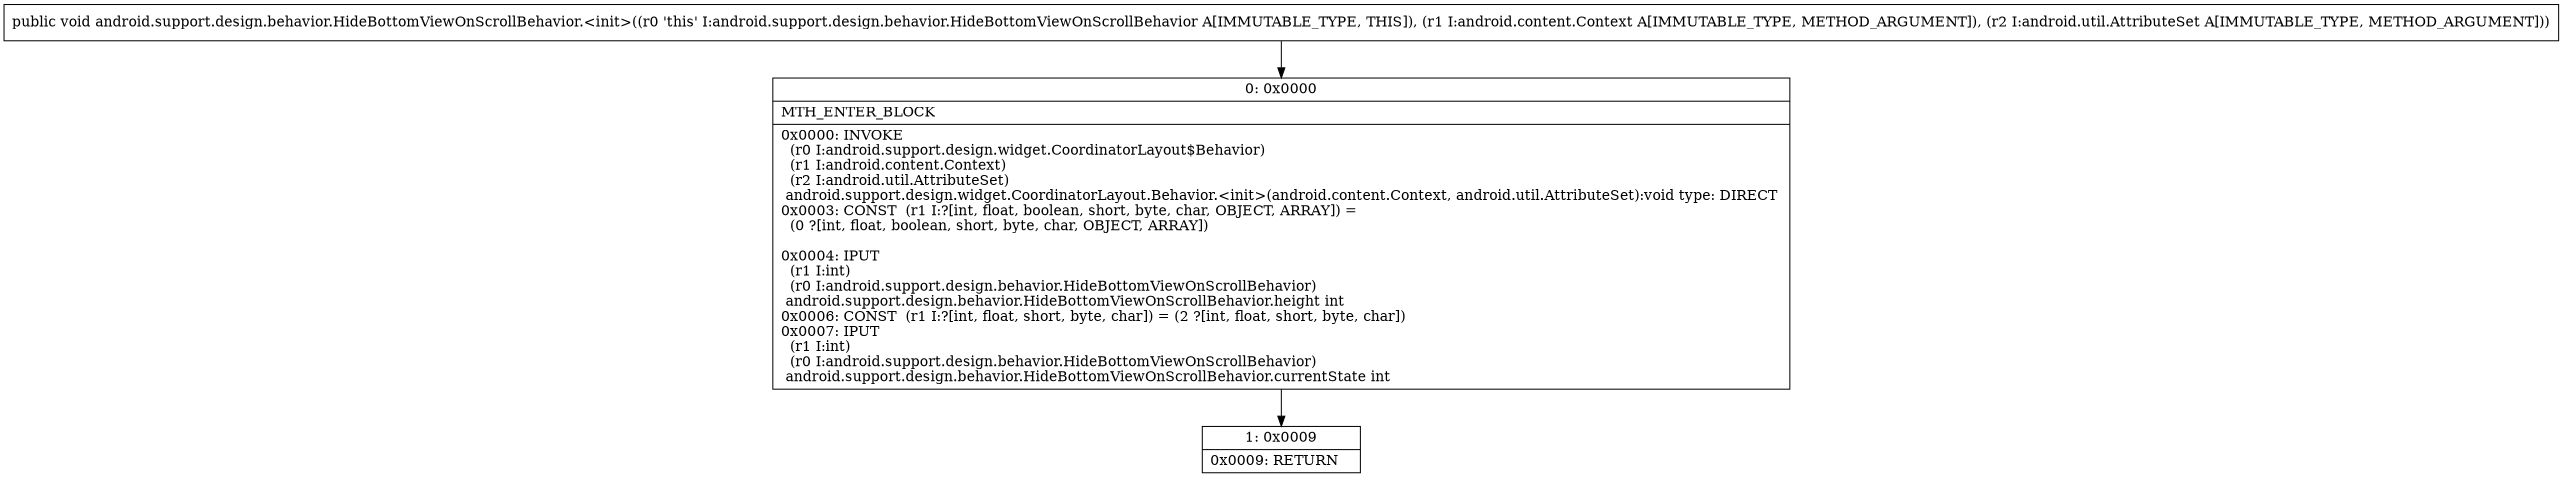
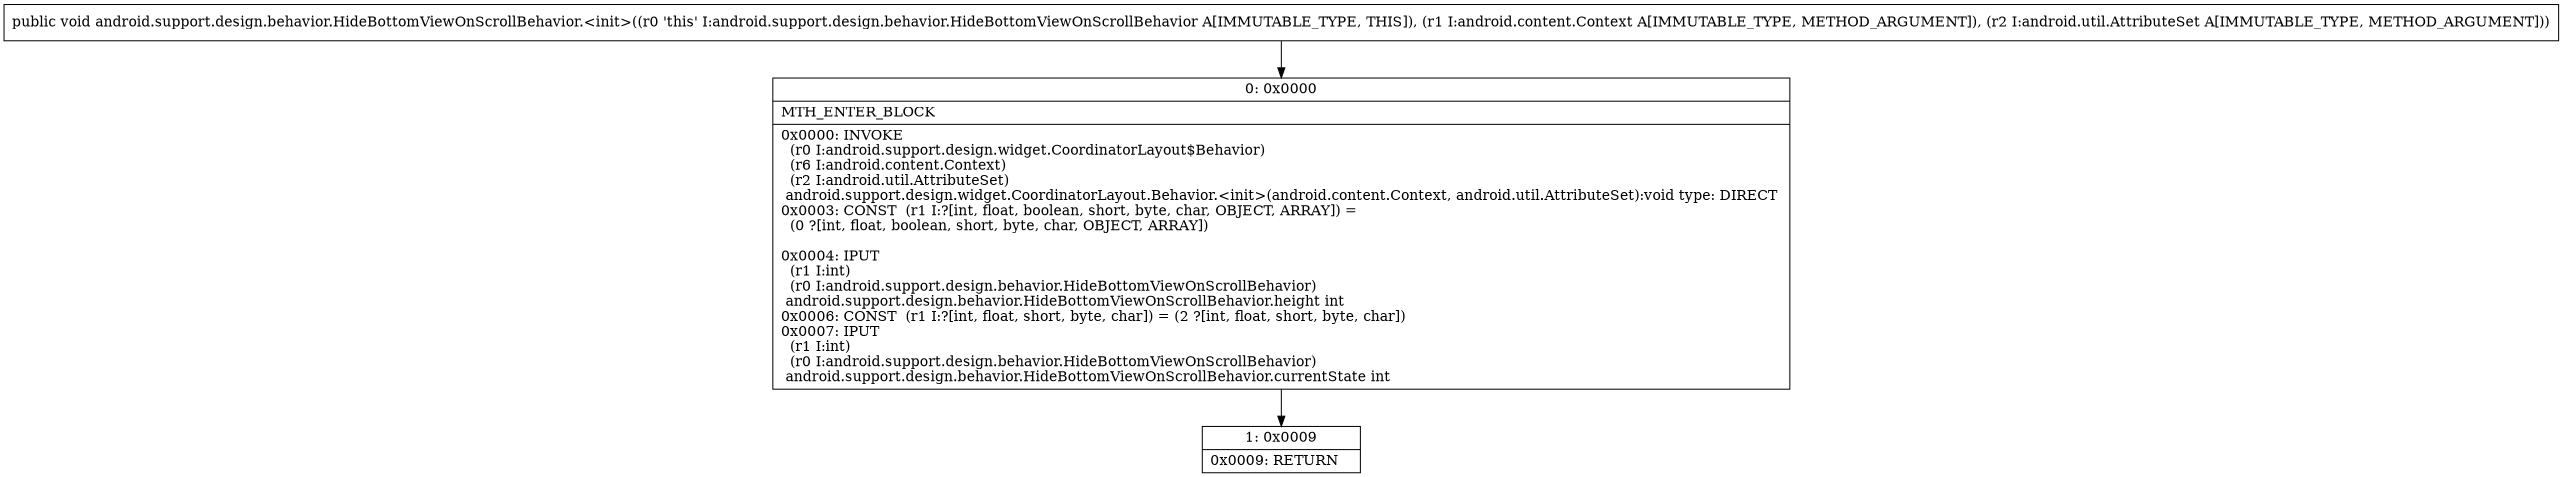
  digraph {
    node [shape=record]
-   n1 [label="{0\:\ 0x0000|MTH_ENTER_BLOCK\l|0x0000: INVOKE  \l  (r0 I:android.support.design.widget.CoordinatorLayout$Behavior)\l  (r1 I:android.content.Context)\l  (r2 I:android.util.AttributeSet)\l android.support.design.widget.CoordinatorLayout.Behavior.\<init\>(android.content.Context, android.util.AttributeSet):void type: DIRECT \l0x0003: CONST  (r1 I:?[int, float, boolean, short, byte, char, OBJECT, ARRAY]) = \l  (0 ?[int, float, boolean, short, byte, char, OBJECT, ARRAY])\l \l0x0004: IPUT  \l  (r1 I:int)\l  (r0 I:android.support.design.behavior.HideBottomViewOnScrollBehavior)\l android.support.design.behavior.HideBottomViewOnScrollBehavior.height int \l0x0006: CONST  (r1 I:?[int, float, short, byte, char]) = (2 ?[int, float, short, byte, char]) \l0x0007: IPUT  \l  (r1 I:int)\l  (r0 I:android.support.design.behavior.HideBottomViewOnScrollBehavior)\l android.support.design.behavior.HideBottomViewOnScrollBehavior.currentState int \l}"]
+   n1 [label="{0\:\ 0x0000|MTH_ENTER_BLOCK\l|0x0000: INVOKE  \l  (r0 I:android.support.design.widget.CoordinatorLayout$Behavior)\l  (r6 I:android.content.Context)\l  (r2 I:android.util.AttributeSet)\l android.support.design.widget.CoordinatorLayout.Behavior.\<init\>(android.content.Context, android.util.AttributeSet):void type: DIRECT \l0x0003: CONST  (r1 I:?[int, float, boolean, short, byte, char, OBJECT, ARRAY]) = \l  (0 ?[int, float, boolean, short, byte, char, OBJECT, ARRAY])\l \l0x0004: IPUT  \l  (r1 I:int)\l  (r0 I:android.support.design.behavior.HideBottomViewOnScrollBehavior)\l android.support.design.behavior.HideBottomViewOnScrollBehavior.height int \l0x0006: CONST  (r1 I:?[int, float, short, byte, char]) = (2 ?[int, float, short, byte, char]) \l0x0007: IPUT  \l  (r1 I:int)\l  (r0 I:android.support.design.behavior.HideBottomViewOnScrollBehavior)\l android.support.design.behavior.HideBottomViewOnScrollBehavior.currentState int \l}"]
    n2 [label="{1\:\ 0x0009|0x0009: RETURN   \l}"]
    n3 [label="{public void android.support.design.behavior.HideBottomViewOnScrollBehavior.\<init\>((r0 'this' I:android.support.design.behavior.HideBottomViewOnScrollBehavior A[IMMUTABLE_TYPE, THIS]), (r1 I:android.content.Context A[IMMUTABLE_TYPE, METHOD_ARGUMENT]), (r2 I:android.util.AttributeSet A[IMMUTABLE_TYPE, METHOD_ARGUMENT])) }"]
    n1 -> n2
    n3 -> n1
  }
